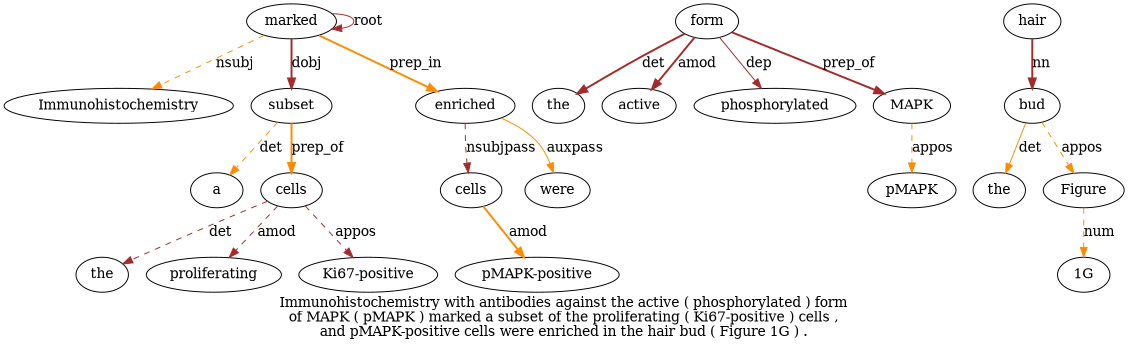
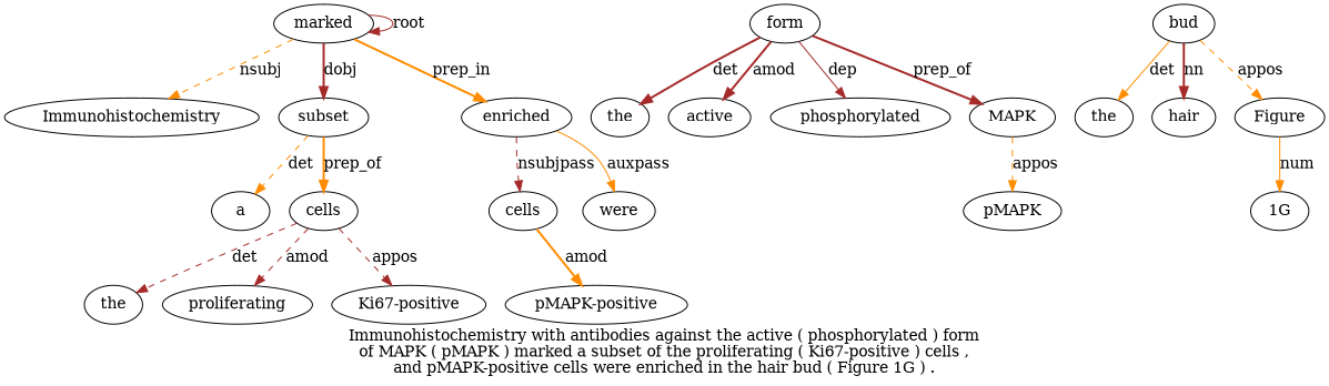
  digraph {
    label="Immunohistochemistry with antibodies against the active ( phosphorylated ) form\nof MAPK ( pMAPK ) marked a subset of the proliferating ( Ki67-positive ) cells ,\nand pMAPK-positive cells were enriched in the hair bud ( Figure 1G ) ."
    node [fillcolor=white style=filled]
    edge [color=brown style=dashed]
    n1 [label=marked]
    n2 [label=Immunohistochemistry]
    n3 [label=subset]
    n4 [label=enriched]
    n5 [label=a]
    n6 [label=cells]
    n7 [label=cells]
    n8 [label=were]
    n9 [label=form]
    n10 [label=the]
    n11 [label=active]
    n12 [label=phosphorylated]
    n13 [label=MAPK]
    n14 [label=pMAPK]
    n15 [label=the]
    n16 [label=proliferating]
    n17 [label="Ki67-positive"]
    n18 [label="pMAPK-positive"]
    n19 [label=bud]
    n20 [label=the]
    n21 [label=hair]
    n22 [label=Figure]
    n23 [label="1G"]
    n1 -> n1 [label=root style=solid]
    n1 -> n2 [color=darkorange label=nsubj]
    n1 -> n3 [label=dobj style=bold]
    n1 -> n4 [color=darkorange label=prep_in style=bold]
    n3 -> n5 [color=darkorange label=det]
    n3 -> n6 [color=darkorange label=prep_of style=bold]
    n4 -> n7 [label=nsubjpass]
    n4 -> n8 [color=darkorange label=auxpass style=solid]
    n6 -> n15 [label=det]
    n6 -> n16 [label=amod]
    n6 -> n17 [label=appos]
    n7 -> n18 [color=darkorange label=amod style=bold]
    n9 -> n10 [label=det style=bold]
    n9 -> n11 [label=amod style=bold]
    n9 -> n12 [label=dep style=solid]
    n9 -> n13 [label=prep_of style=bold]
    n13 -> n14 [color=darkorange label=appos]
    n19 -> n20 [color=darkorange label=det style=solid]
-   n21 -> n19 [label=nn style=bold]
+   n19 -> n21 [label=nn style=bold]
    n19 -> n22 [color=darkorange label=appos]
-   n22 -> n23 [color=darkorange label=num]
+   n22 -> n23 [color=darkorange label=num style=solid]
  }
